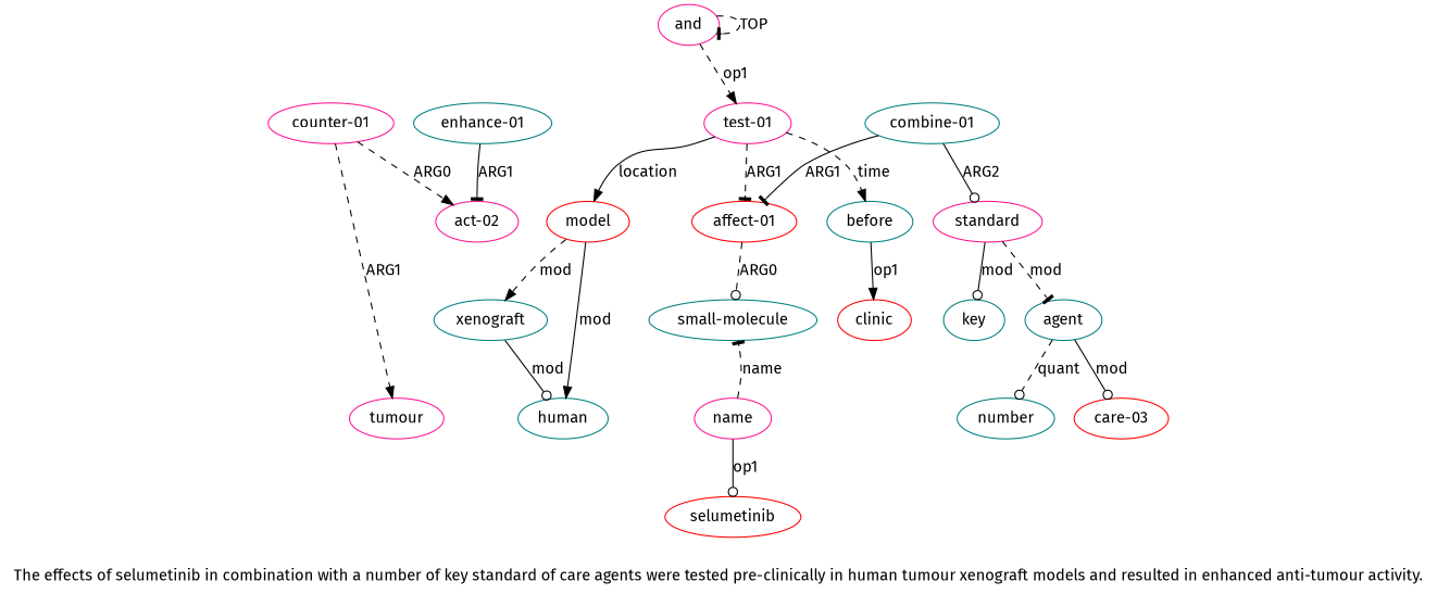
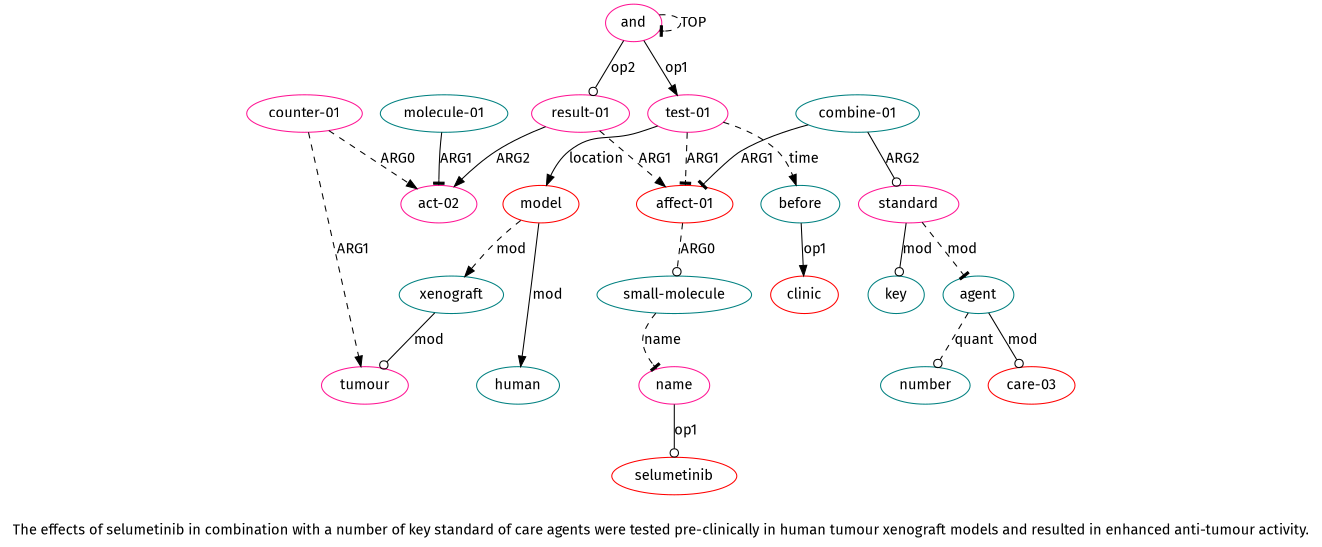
  digraph {
    fontname="Fira Sans"
    label="The effects of selumetinib in combination with a number of key standard of care agents were tested pre-clinically in human tumour xenograft models and resulted in enhanced anti-tumour activity."
    node [color=teal fontname="Fira Sans"]
    edge [arrowhead=normal color=black fontname="Fira Sans" gold_label=mod style=dashed test_label=mod]
    n1 [color=deeppink gold_ind=20 gold_label="counter-01" label="counter-01" test_ind=20 test_label="counter-01"]
    n2 [color=deeppink gold_ind=15 gold_label=tumour label=tumour test_ind=15 test_label=tumour]
    n3 [color=deeppink gold_ind=18 gold_label="act-02" label="act-02" test_ind=18 test_label="act-02"]
    n4 [color=red gold_ind=-1 gold_label=selumetinib label=selumetinib test_ind=-1 test_label=selumetinib]
    n5 [gold_ind=14 gold_label=xenograft label=xenograft test_ind=14 test_label=xenograft]
+   n6 [color=deeppink gold_ind=17 gold_label="result-01" label="result-01" test_ind=17 test_label="result-01"]
    n7 [color=red gold_ind=2 gold_label="affect-01" label="affect-01" test_ind=2 test_label="affect-01"]
    n8 [gold_ind=3 gold_label="small-molecule" label="small-molecule" test_ind=3 test_label="small-molecule"]
    n9 [color=deeppink gold_ind=4 gold_label=name label=name test_ind=4 test_label=name]
    n10 [gold_ind=16 gold_label=human label=human test_ind=16 test_label=human]
    n11 [gold_ind=11 gold_label=before label=before test_ind=11 test_label=before]
    n12 [color=red gold_ind=12 gold_label=clinic label=clinic test_ind=12 test_label=clinic]
    n13 [gold_ind=10 gold_label=number label=number test_ind=10 test_label=number]
    n14 [color=red gold_ind=13 gold_label=model label=model test_ind=13 test_label=model]
-   n15 [gold_ind=19 gold_label="enhance-01" label="enhance-01" test_ind=19 test_label="enhance-01"]
+   n15 [gold_ind=19 gold_label="enhance-01" label="molecule-01" test_ind=19 test_label="enhance-01"]
    n16 [color=deeppink gold_ind=1 gold_label="test-01" label="test-01" test_ind=1 test_label="test-01"]
    n17 [color=deeppink gold_ind=0 gold_label=and label=and test_ind=0 test_label=and]
    n18 [gold_ind=5 gold_label="combine-01" label="combine-01" test_ind=5 test_label="combine-01"]
    n19 [color=deeppink gold_ind=6 gold_label=standard label=standard test_ind=6 test_label=standard]
    n20 [gold_ind=7 gold_label=key label=key test_ind=7 test_label=key]
    n21 [gold_ind=8 gold_label=agent label=agent test_ind=8 test_label=agent]
    n22 [color=red gold_ind=9 gold_label="care-03" label="care-03" test_ind=9 test_label="care-03"]
    n1 -> n2 [gold_label=ARG1 label=ARG1 test_label=ARG1]
    n1 -> n3 [gold_label=ARG0 label=ARG0 test_label=ARG0]
-   n5 -> n10 [arrowhead=odot label=mod style=solid]
+   n5 -> n2 [arrowhead=odot label=mod style=solid]
+   n6 -> n3 [gold_label=ARG2 label=ARG2 style=solid test_label=ARG2]
+   n6 -> n7 [gold_label=ARG1 label=ARG1 test_label=ARG1]
    n7 -> n8 [arrowhead=odot gold_label=ARG0 label=ARG0 test_label=ARG0]
-   n9 -> n8 [arrowhead=tee gold_label=name label=name test_label=name]
+   n8 -> n9 [arrowhead=tee gold_label=name label=name test_label=name]
    n9 -> n4 [arrowhead=odot gold_label=op1 label=op1 style=solid test_label=op1]
    n11 -> n12 [gold_label=op1 label=op1 style=solid test_label=op1]
    n14 -> n5 [label=mod]
    n14 -> n10 [label=mod style=solid]
    n15 -> n3 [arrowhead=tee gold_label=ARG1 label=ARG1 style=solid test_label=ARG1]
    n16 -> n7 [arrowhead=tee gold_label=ARG1 label=ARG1 test_label=ARG1]
    n16 -> n11 [gold_label=time label=time test_label=time]
    n16 -> n14 [gold_label=location label=location style=solid test_label=location]
-   n17 -> n16 [gold_label=op1 label=op1 test_label=op1]
+   n17 -> n6 [arrowhead=odot gold_label=op2 label=op2 style=solid test_label=op2]
+   n17 -> n16 [gold_label=op1 label=op1 style=solid test_label=op1]
    n17 -> n17 [arrowhead=tee gold_label=TOP label=TOP test_label=TOP]
    n18 -> n7 [arrowhead=tee gold_label=ARG1 label=ARG1 style=solid test_label=ARG1]
    n18 -> n19 [arrowhead=odot gold_label=ARG2 label=ARG2 style=solid test_label=ARG2]
    n19 -> n20 [arrowhead=odot label=mod style=solid]
    n19 -> n21 [arrowhead=tee label=mod]
    n21 -> n13 [arrowhead=odot gold_label=quant label=quant test_label=quant]
    n21 -> n22 [arrowhead=odot label=mod style=solid]
  }
